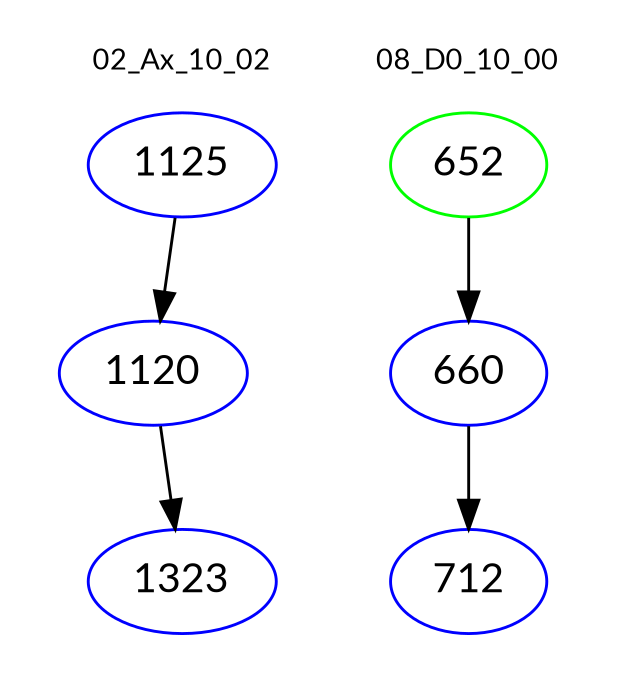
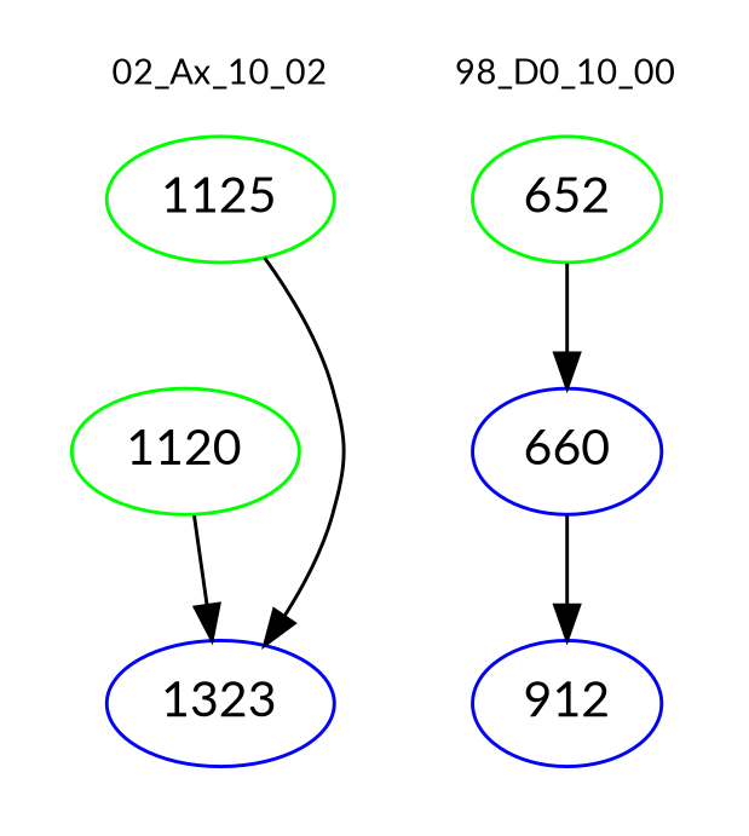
  digraph {
    fontname=Lato
    node [color=blue fontname=Lato]
    edge [color=black fontname=Lato]
-   n1 [label=1125]
-   n2 [label=1120]
+   n1 [color=green label=1125]
+   n2 [color=green label=1120]
    n3 [label=1323]
    n4 [color=green label=652]
    n5 [label=660]
-   n6 [label=712]
+   n6 [label=912]
    subgraph cluster_1 {
      color=white
      fontsize=10
      label="02_Ax_10_02"
      n1
      n2
      n3
    }
    subgraph cluster_2 {
      color=white
      fontsize=10
-     label="08_D0_10_00"
+     label="98_D0_10_00"
      n4
      n5
      n6
    }
-   n1 -> n2
+   n1 -> n3
    n2 -> n3
    n4 -> n5
    n5 -> n6
  }
